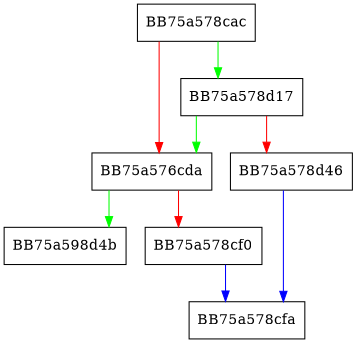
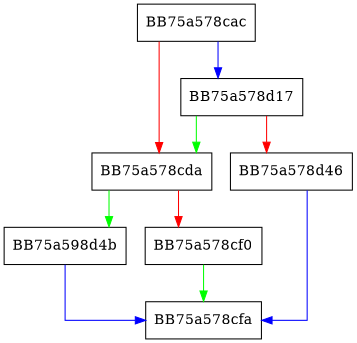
  digraph {
    splines=ortho
    node [shape=box]
    edge [color=green]
    BB75a578cac
    BB75a578d17
-   BB75a578cda [label=BB75a576cda]
+   BB75a578cda
    BB75a578d46
    n5 [label=BB75a598d4b]
    BB75a578cf0
    BB75a578cfa
-   BB75a578cac -> BB75a578d17
+   BB75a578cac -> BB75a578d17 [color=blue]
    BB75a578cac -> BB75a578cda [color=red]
    BB75a578d17 -> BB75a578cda
    BB75a578d17 -> BB75a578d46 [color=red]
    BB75a578cda -> n5
    BB75a578cda -> BB75a578cf0 [color=red]
    BB75a578d46 -> BB75a578cfa [color=blue]
-   BB75a578cf0 -> BB75a578cfa [color=blue]
+   n5 -> BB75a578cfa [color=blue]
+   BB75a578cf0 -> BB75a578cfa
  }
